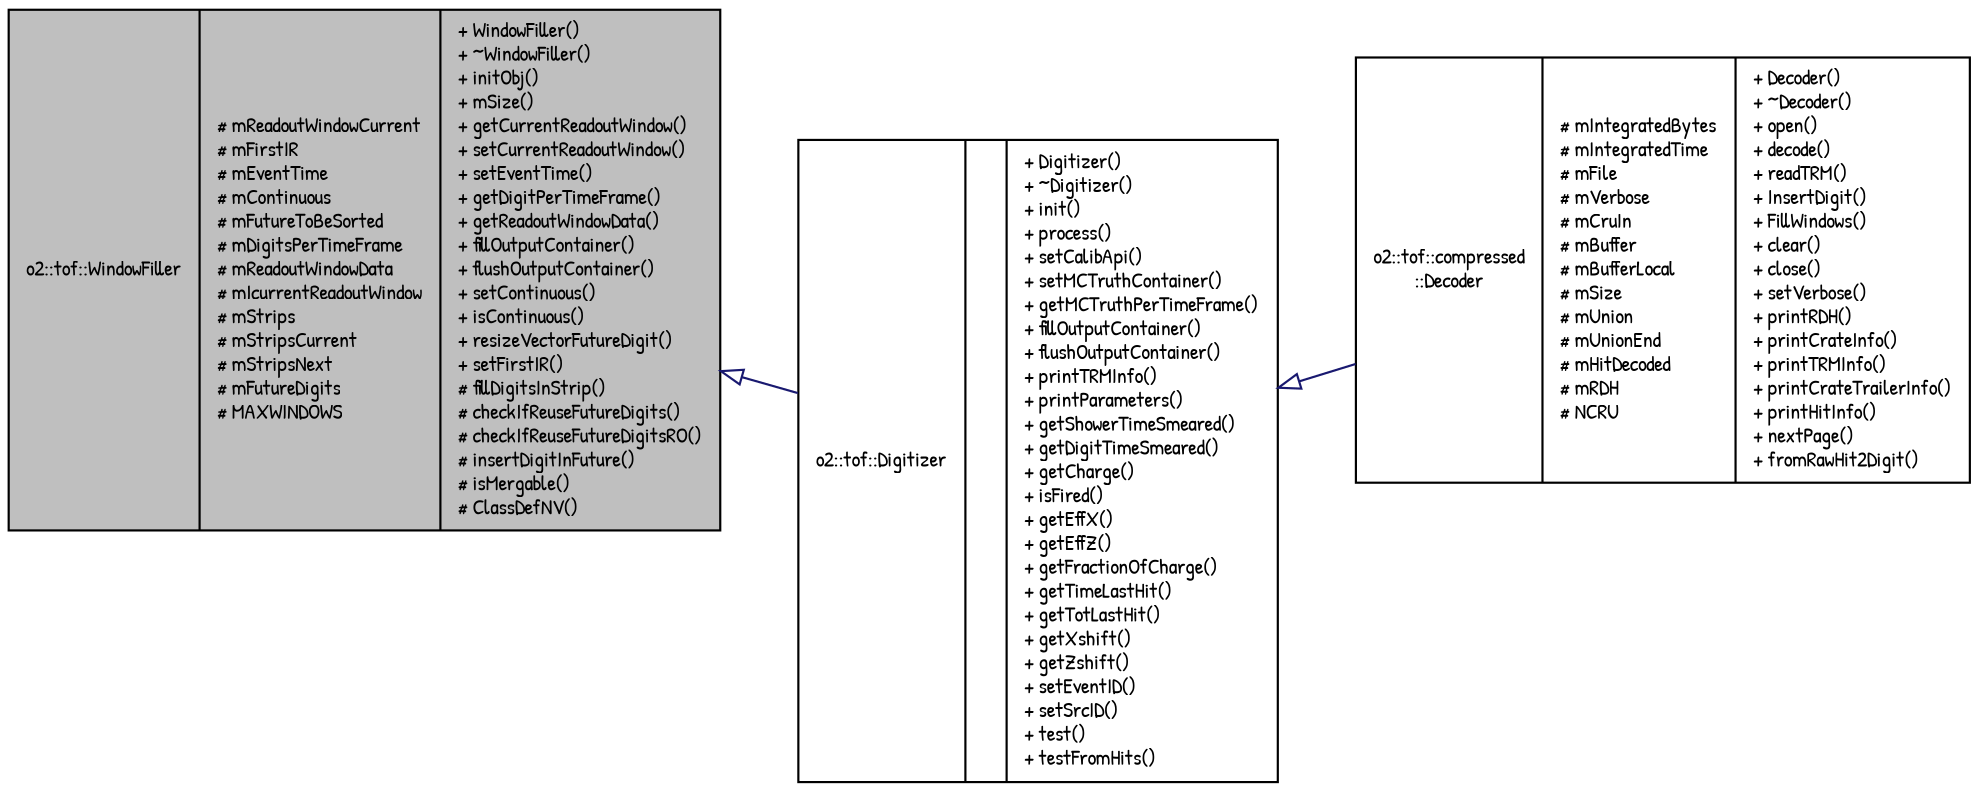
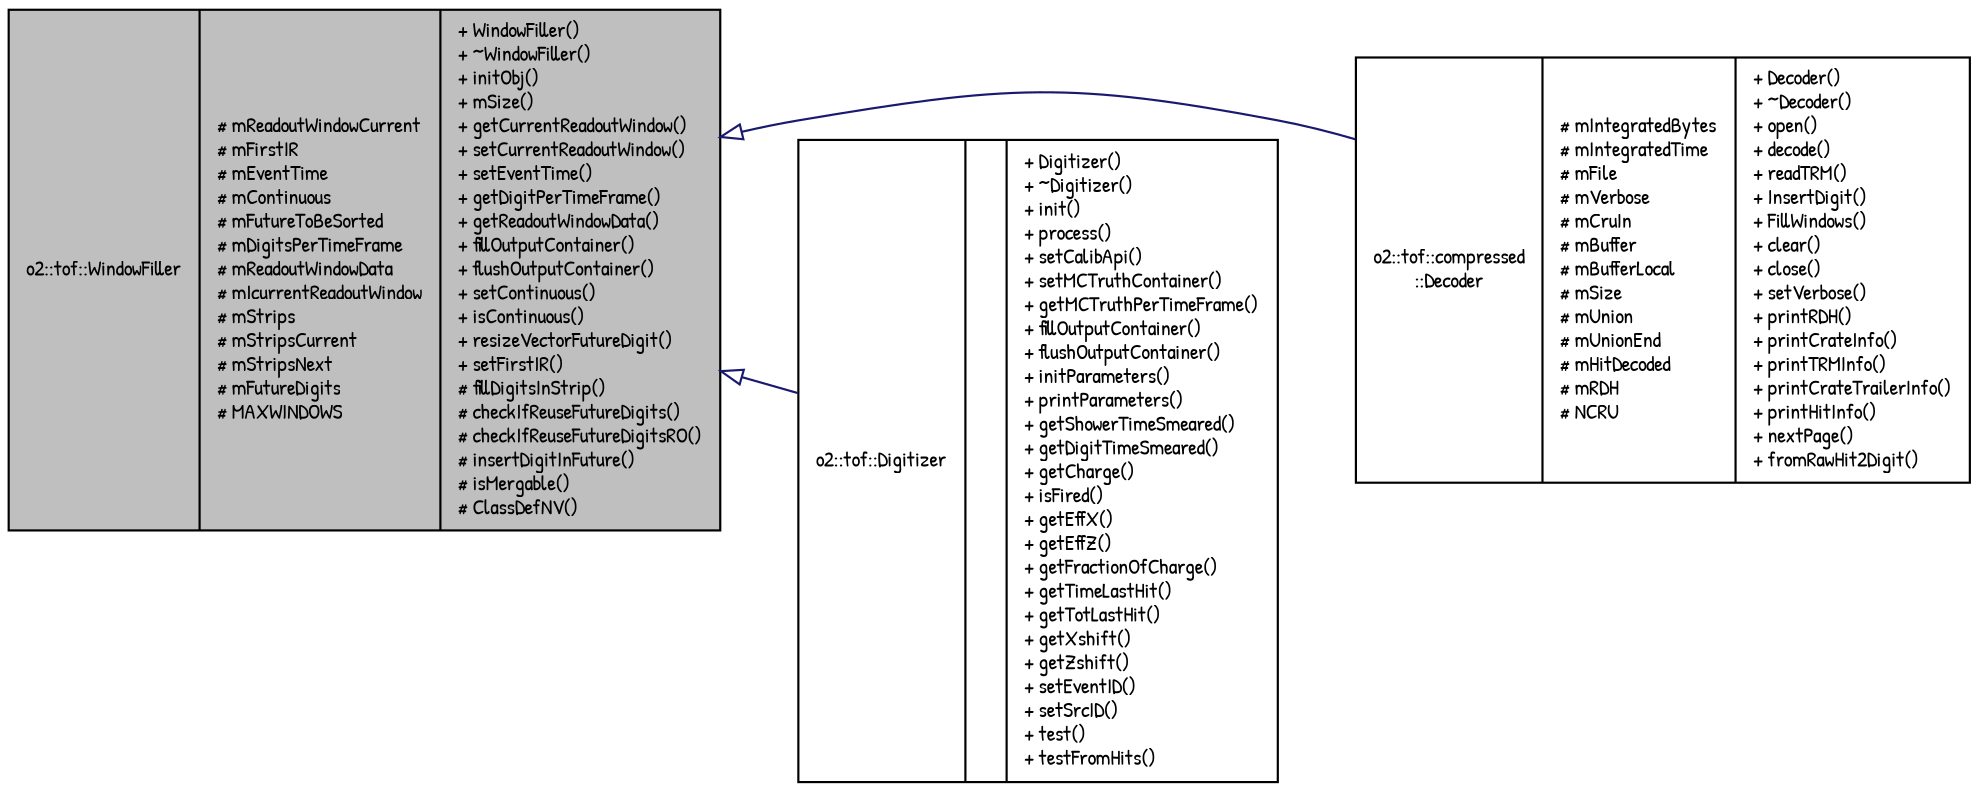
  digraph {
    fontname="Patrick Hand"
    rankdir=LR
    node [color=black fontname="Patrick Hand" fontsize=10 shape=record]
    edge [arrowtail=onormal color=midnightblue dir=back fontname="Patrick Hand" fontsize=10 labelfontname=Helvetica labelfontsize=10 style=solid]
    n1 [fillcolor=grey75 fontcolor=black height=0.2 label="{o2::tof::WindowFiller\n|# mReadoutWindowCurrent\l# mFirstIR\l# mEventTime\l# mContinuous\l# mFutureToBeSorted\l# mDigitsPerTimeFrame\l# mReadoutWindowData\l# mIcurrentReadoutWindow\l# mStrips\l# mStripsCurrent\l# mStripsNext\l# mFutureDigits\l# MAXWINDOWS\l|+ WindowFiller()\l+ ~WindowFiller()\l+ initObj()\l+ mSize()\l+ getCurrentReadoutWindow()\l+ setCurrentReadoutWindow()\l+ setEventTime()\l+ getDigitPerTimeFrame()\l+ getReadoutWindowData()\l+ fillOutputContainer()\l+ flushOutputContainer()\l+ setContinuous()\l+ isContinuous()\l+ resizeVectorFutureDigit()\l+ setFirstIR()\l# fillDigitsInStrip()\l# checkIfReuseFutureDigits()\l# checkIfReuseFutureDigitsRO()\l# insertDigitInFuture()\l# isMergable()\l# ClassDefNV()\l}" style=filled width=0.4]
    n2 [height=0.2 label="{o2::tof::compressed\l::Decoder\n|# mIntegratedBytes\l# mIntegratedTime\l# mFile\l# mVerbose\l# mCruIn\l# mBuffer\l# mBufferLocal\l# mSize\l# mUnion\l# mUnionEnd\l# mHitDecoded\l# mRDH\l# NCRU\l|+ Decoder()\l+ ~Decoder()\l+ open()\l+ decode()\l+ readTRM()\l+ InsertDigit()\l+ FillWindows()\l+ clear()\l+ close()\l+ setVerbose()\l+ printRDH()\l+ printCrateInfo()\l+ printTRMInfo()\l+ printCrateTrailerInfo()\l+ printHitInfo()\l+ nextPage()\l+ fromRawHit2Digit()\l}" width=0.4]
-   n3 [height=0.2 label="{o2::tof::Digitizer\n||+ Digitizer()\l+ ~Digitizer()\l+ init()\l+ process()\l+ setCalibApi()\l+ setMCTruthContainer()\l+ getMCTruthPerTimeFrame()\l+ fillOutputContainer()\l+ flushOutputContainer()\l+ printTRMInfo()\l+ printParameters()\l+ getShowerTimeSmeared()\l+ getDigitTimeSmeared()\l+ getCharge()\l+ isFired()\l+ getEffX()\l+ getEffZ()\l+ getFractionOfCharge()\l+ getTimeLastHit()\l+ getTotLastHit()\l+ getXshift()\l+ getZshift()\l+ setEventID()\l+ setSrcID()\l+ test()\l+ testFromHits()\l}" width=0.4]
-   n3 -> n2
+   n3 [height=0.2 label="{o2::tof::Digitizer\n||+ Digitizer()\l+ ~Digitizer()\l+ init()\l+ process()\l+ setCalibApi()\l+ setMCTruthContainer()\l+ getMCTruthPerTimeFrame()\l+ fillOutputContainer()\l+ flushOutputContainer()\l+ initParameters()\l+ printParameters()\l+ getShowerTimeSmeared()\l+ getDigitTimeSmeared()\l+ getCharge()\l+ isFired()\l+ getEffX()\l+ getEffZ()\l+ getFractionOfCharge()\l+ getTimeLastHit()\l+ getTotLastHit()\l+ getXshift()\l+ getZshift()\l+ setEventID()\l+ setSrcID()\l+ test()\l+ testFromHits()\l}" width=0.4]
+   n1 -> n2
    n1 -> n3
  }
